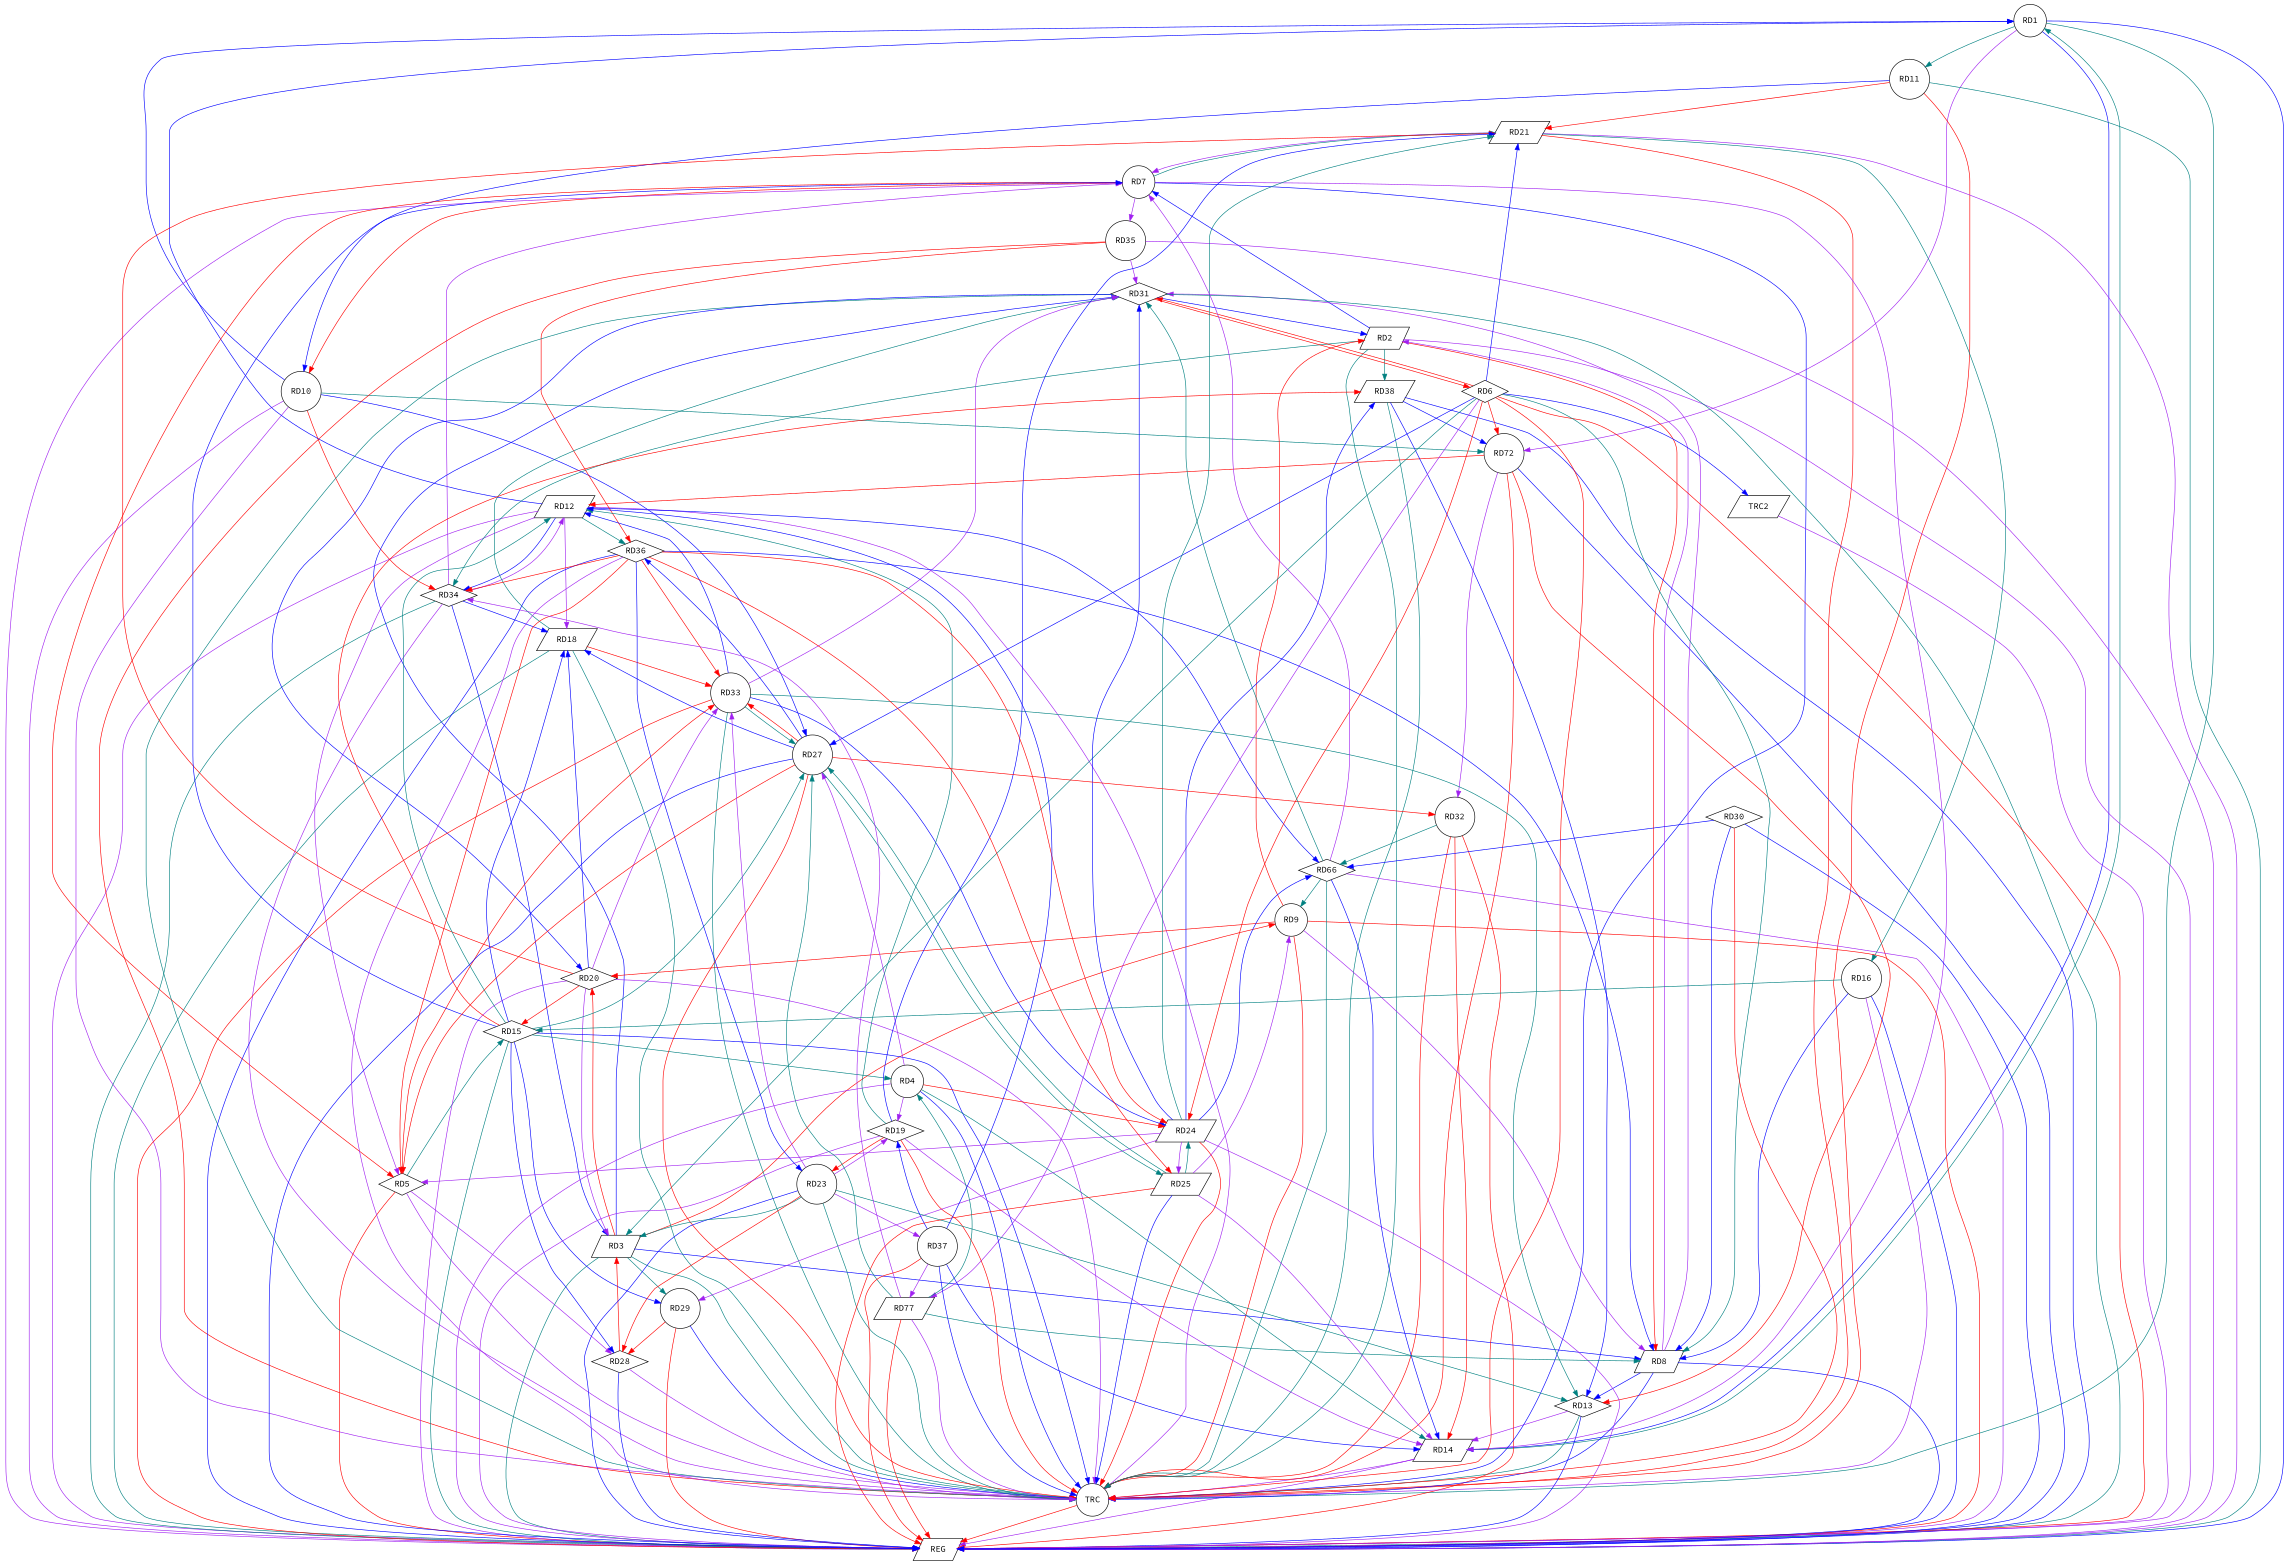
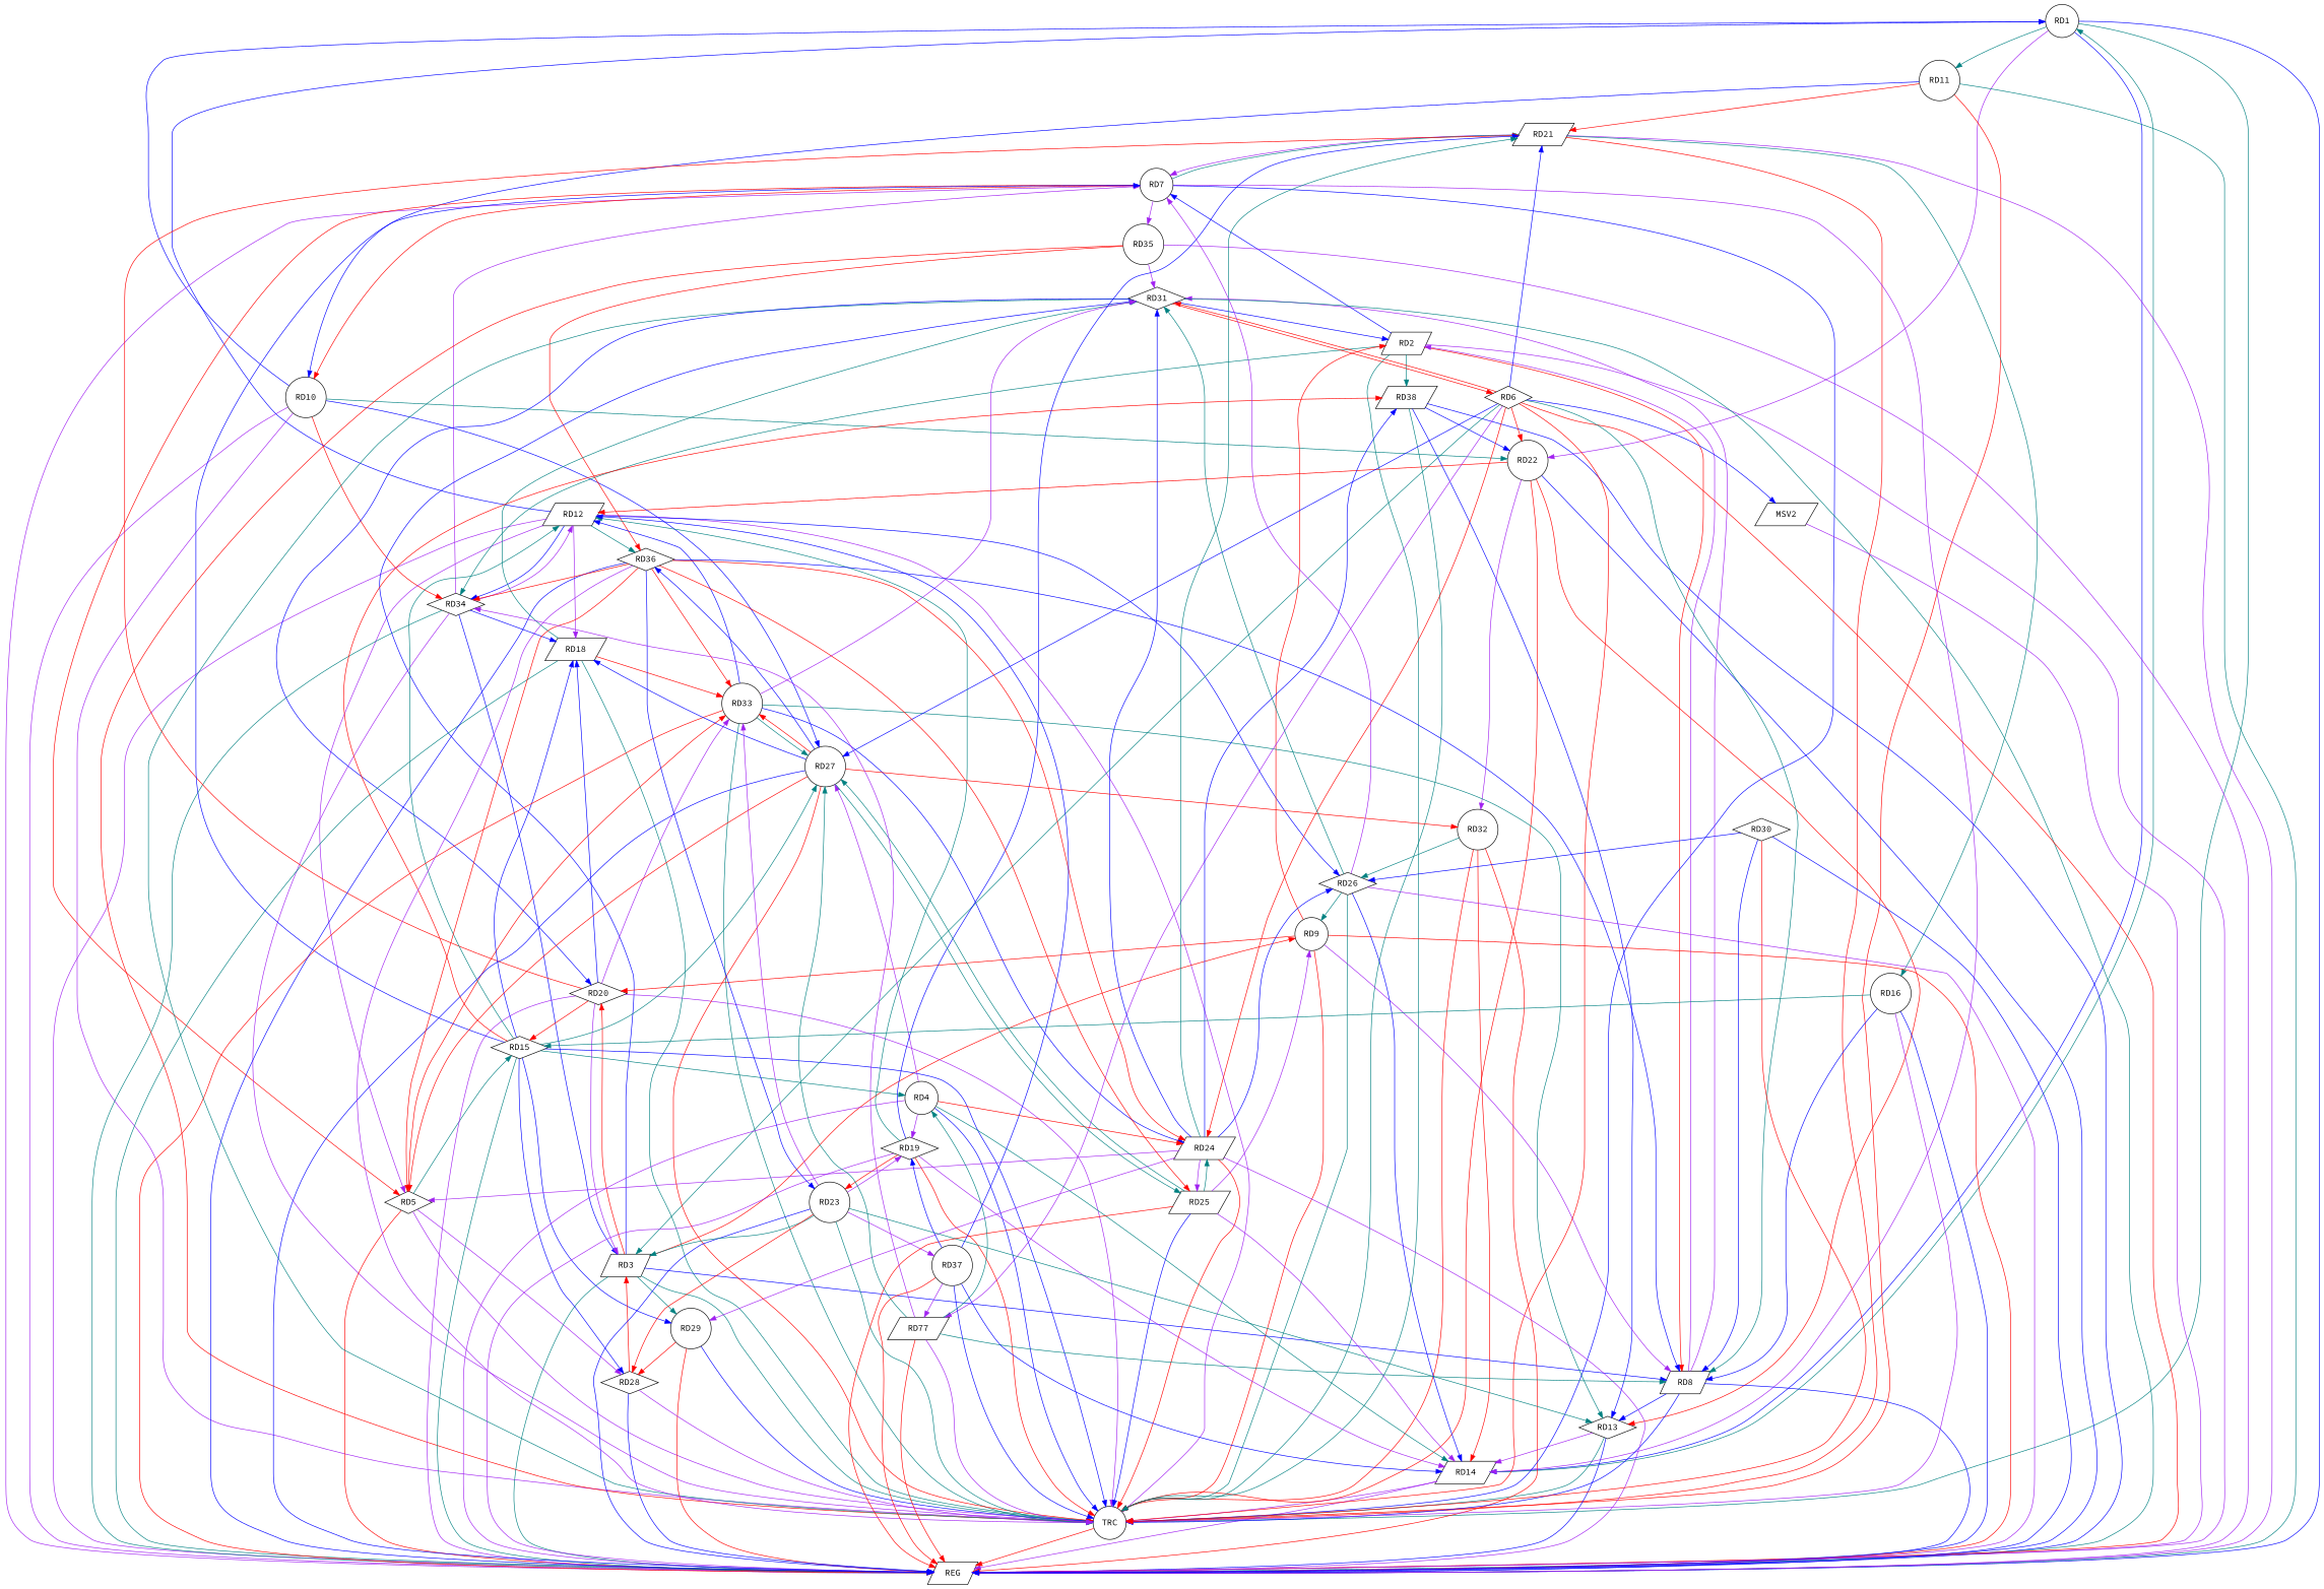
  strict digraph {
    fontname="Source Code Pro"
    node [fontname="Source Code Pro" shape=circle]
    edge [color=blue fontname="Source Code Pro"]
    n1 [label=RD1]
    n2 [label=RD11]
    n3 [label=RD14 shape=parallelogram]
-   n4 [label=RD72]
+   n4 [label=RD22]
    n5 [label=REG shape=parallelogram]
    n6 [label=TRC]
    n7 [label=RD21 shape=parallelogram]
    n8 [label=RD10]
    n9 [label=RD13 shape=diamond]
    n10 [label=RD12 shape=parallelogram]
    n11 [label=RD32]
    n12 [label=RD2 shape=parallelogram]
    n13 [label=RD7]
    n14 [label=RD8 shape=parallelogram]
    n15 [label=RD34 shape=diamond]
    n16 [label=RD38 shape=parallelogram]
    n17 [label=RD5 shape=diamond]
    n18 [label=RD35]
    n19 [label=RD31 shape=diamond]
    n20 [label=RD3 shape=parallelogram]
    n21 [label=RD18 shape=parallelogram]
    n22 [label=RD9]
    n23 [label=RD20 shape=diamond]
    n24 [label=RD29]
    n25 [label=RD15 shape=diamond]
    n26 [label=RD33]
    n27 [label=RD28 shape=diamond]
    n28 [label=RD6 shape=diamond]
    n29 [label=RD4]
    n30 [label=RD19 shape=diamond]
    n31 [label=RD24 shape=parallelogram]
    n32 [label=RD27]
    n33 [label=RD23]
-   n34 [label=RD66 shape=diamond]
+   n34 [label=RD26 shape=diamond]
    n35 [label=RD25 shape=parallelogram]
    n36 [label=RD36 shape=diamond]
    n37 [label=RD77 shape=parallelogram]
-   n38 [label=TRC2 shape=parallelogram]
+   n38 [label=MSV2 shape=parallelogram]
    n39 [label=RD16]
    n40 [label=RD37]
    n41 [label=RD30 shape=diamond]
    n1 -> n2 [color=teal]
    n1 -> n3
    n1 -> n4 [color=purple]
    n1 -> n5
    n1 -> n6 [color=teal]
    n2 -> n5 [color=teal]
    n2 -> n6 [color=red]
    n2 -> n7 [color=red]
    n2 -> n8
    n3 -> n1 [color=teal]
    n3 -> n5 [color=purple]
    n3 -> n6 [color=purple]
    n4 -> n5
    n4 -> n6 [color=red]
    n4 -> n9 [color=red]
    n4 -> n10 [color=red]
    n4 -> n11 [color=purple]
    n6 -> n5 [color=red]
    n7 -> n5 [color=purple]
    n7 -> n6 [color=red]
    n7 -> n13 [color=purple]
    n7 -> n39 [color=teal]
    n8 -> n1
    n8 -> n4 [color=teal]
    n8 -> n5 [color=purple]
    n8 -> n6 [color=purple]
    n8 -> n15 [color=red]
    n8 -> n32
    n9 -> n3 [color=purple]
    n9 -> n5
    n9 -> n6 [color=teal]
    n10 -> n1
    n10 -> n5 [color=purple]
    n10 -> n6 [color=purple]
    n10 -> n15
    n10 -> n17 [color=purple]
    n10 -> n21 [color=purple]
    n10 -> n34
    n10 -> n36 [color=teal]
    n11 -> n3 [color=red]
    n11 -> n5 [color=red]
    n11 -> n6 [color=red]
    n11 -> n34 [color=teal]
    n12 -> n5 [color=purple]
    n12 -> n6 [color=teal]
    n12 -> n13
    n12 -> n14 [color=red]
    n12 -> n15 [color=teal]
    n12 -> n16 [color=teal]
    n13 -> n3 [color=purple]
    n13 -> n5 [color=purple]
    n13 -> n6
    n13 -> n7 [color=teal]
    n13 -> n8 [color=red]
    n13 -> n17 [color=red]
    n13 -> n18 [color=purple]
    n14 -> n5
    n14 -> n6
    n14 -> n9
    n14 -> n12 [color=purple]
    n14 -> n19 [color=purple]
    n15 -> n5 [color=teal]
    n15 -> n6 [color=purple]
    n15 -> n10 [color=purple]
    n15 -> n13 [color=purple]
    n15 -> n20
    n15 -> n21
    n16 -> n4
    n16 -> n5
    n16 -> n6 [color=teal]
    n16 -> n9
    n17 -> n5 [color=red]
    n17 -> n6 [color=purple]
    n17 -> n25 [color=teal]
    n17 -> n26 [color=red]
    n17 -> n27 [color=purple]
    n18 -> n5 [color=purple]
    n18 -> n6 [color=red]
    n18 -> n19 [color=purple]
    n18 -> n36 [color=red]
    n19 -> n5 [color=teal]
    n19 -> n6 [color=teal]
    n19 -> n12
    n19 -> n23
    n19 -> n28 [color=red]
    n20 -> n5 [color=teal]
    n20 -> n6 [color=teal]
    n20 -> n14
    n20 -> n19
    n20 -> n22 [color=red]
    n20 -> n23 [color=red]
    n20 -> n24 [color=teal]
    n21 -> n5 [color=teal]
    n21 -> n6 [color=teal]
    n21 -> n19 [color=teal]
    n21 -> n26 [color=red]
    n22 -> n5 [color=red]
    n22 -> n6 [color=red]
    n22 -> n12 [color=red]
    n22 -> n14 [color=purple]
    n22 -> n23 [color=red]
    n23 -> n5 [color=purple]
    n23 -> n6 [color=purple]
    n23 -> n7 [color=red]
    n23 -> n20 [color=purple]
    n23 -> n21
    n23 -> n25 [color=red]
    n23 -> n26 [color=purple]
    n24 -> n5 [color=red]
    n24 -> n6
    n24 -> n27 [color=red]
    n25 -> n5 [color=teal]
    n25 -> n6
    n25 -> n10 [color=teal]
    n25 -> n13
    n25 -> n16 [color=red]
    n25 -> n21
    n25 -> n24
    n25 -> n27
    n25 -> n29 [color=teal]
    n25 -> n32 [color=teal]
    n26 -> n5 [color=red]
    n26 -> n6 [color=teal]
    n26 -> n9 [color=teal]
    n26 -> n10
    n26 -> n19 [color=purple]
    n26 -> n31
    n26 -> n32 [color=teal]
    n27 -> n5
    n27 -> n6 [color=purple]
    n27 -> n20 [color=red]
    n28 -> n4 [color=red]
    n28 -> n5 [color=red]
    n28 -> n6 [color=red]
    n28 -> n7
    n28 -> n14 [color=teal]
    n28 -> n19 [color=red]
    n28 -> n20 [color=teal]
    n28 -> n31 [color=red]
    n28 -> n32
    n28 -> n37 [color=purple]
    n28 -> n38
    n29 -> n3 [color=teal]
    n29 -> n5 [color=purple]
    n29 -> n6
    n29 -> n30 [color=purple]
    n29 -> n31 [color=red]
    n29 -> n32 [color=purple]
    n30 -> n3 [color=purple]
    n30 -> n5 [color=purple]
    n30 -> n6 [color=red]
    n30 -> n7
    n30 -> n10 [color=teal]
    n30 -> n33 [color=red]
    n31 -> n5 [color=purple]
    n31 -> n6 [color=red]
    n31 -> n7 [color=teal]
    n31 -> n16
    n31 -> n17 [color=purple]
    n31 -> n19
    n31 -> n24 [color=purple]
    n31 -> n34
    n31 -> n35 [color=purple]
    n32 -> n5
    n32 -> n6 [color=red]
    n32 -> n11 [color=red]
    n32 -> n17 [color=red]
    n32 -> n21
    n32 -> n26 [color=red]
    n32 -> n35 [color=teal]
    n32 -> n36
    n33 -> n5
    n33 -> n6 [color=teal]
    n33 -> n9 [color=teal]
    n33 -> n20 [color=teal]
    n33 -> n26 [color=purple]
    n33 -> n27 [color=red]
    n33 -> n30 [color=purple]
    n33 -> n40 [color=purple]
    n34 -> n3
    n34 -> n5 [color=purple]
    n34 -> n6 [color=teal]
    n34 -> n13 [color=purple]
    n34 -> n19 [color=teal]
    n34 -> n22 [color=teal]
    n35 -> n3 [color=purple]
    n35 -> n5 [color=red]
    n35 -> n6
    n35 -> n22 [color=purple]
    n35 -> n31 [color=teal]
    n35 -> n32 [color=teal]
    n36 -> n5
    n36 -> n6 [color=purple]
    n36 -> n14
    n36 -> n15 [color=red]
    n36 -> n17 [color=red]
    n36 -> n26 [color=red]
    n36 -> n31 [color=red]
    n36 -> n33
    n36 -> n35 [color=red]
    n37 -> n5 [color=red]
    n37 -> n6 [color=purple]
    n37 -> n14 [color=teal]
    n37 -> n15 [color=purple]
    n37 -> n29 [color=teal]
    n37 -> n32 [color=teal]
    n38 -> n5 [color=purple]
    n39 -> n5
    n39 -> n6 [color=purple]
    n39 -> n14
    n39 -> n25 [color=teal]
    n40 -> n3
    n40 -> n5 [color=red]
    n40 -> n6
    n40 -> n10
    n40 -> n30
    n40 -> n37 [color=purple]
    n41 -> n5
    n41 -> n6 [color=red]
    n41 -> n14
    n41 -> n34
  }
